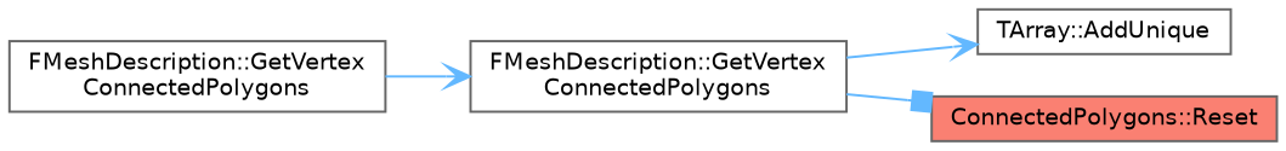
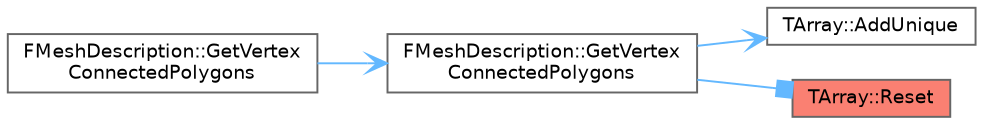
  digraph {
    rankdir=LR
    node [color=grey40 fillcolor=white fontname=Helvetica fontsize=10 shape=box style=filled]
    edge [color=steelblue1 fontname=Helvetica fontsize=10 labelfontname=Helvetica labelfontsize=10 style=solid arrowhead=vee]
    n1 [color=gray40 fontcolor=black height=0.2 label="FMeshDescription::GetVertex\lConnectedPolygons" width=0.4]
    n2 [height=0.2 label="FMeshDescription::GetVertex\lConnectedPolygons" width=0.4]
    n3 [height=0.2 label="TArray::AddUnique" width=0.4]
-   n4 [fillcolor=salmon height=0.2 label="ConnectedPolygons::Reset" width=0.4]
+   n4 [fillcolor=salmon height=0.2 label="TArray::Reset" width=0.4]
    n1 -> n2
    n2 -> n3
    n2 -> n4 [arrowhead=box]
  }
